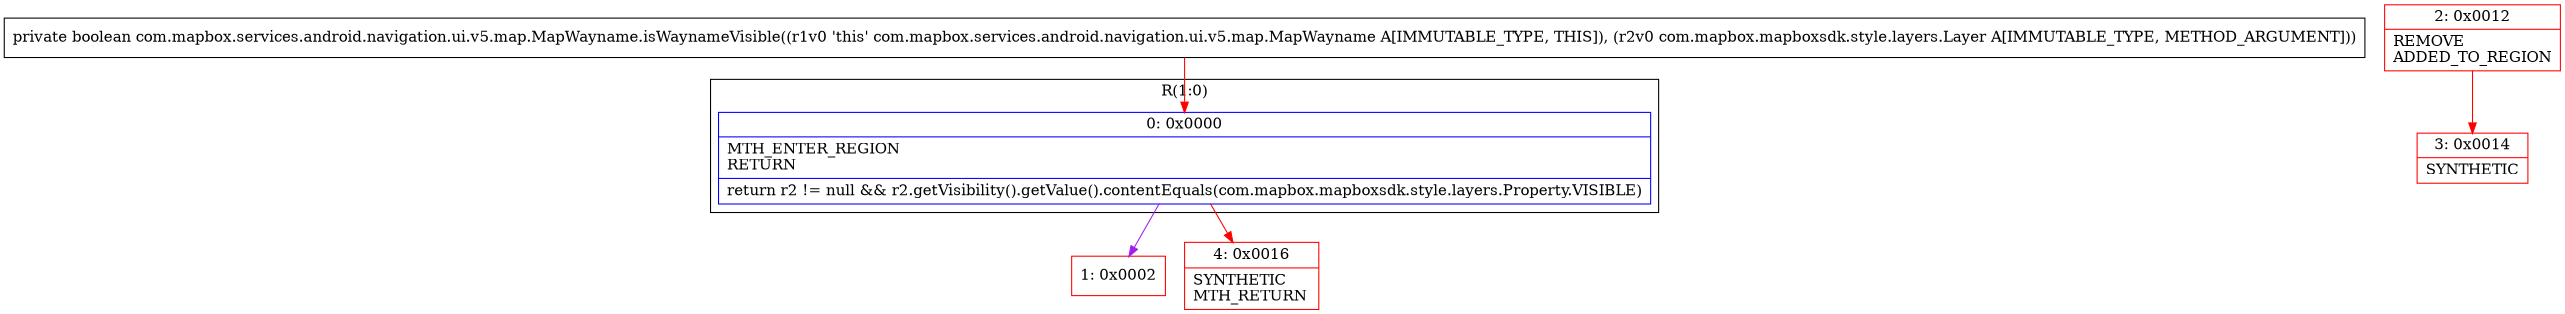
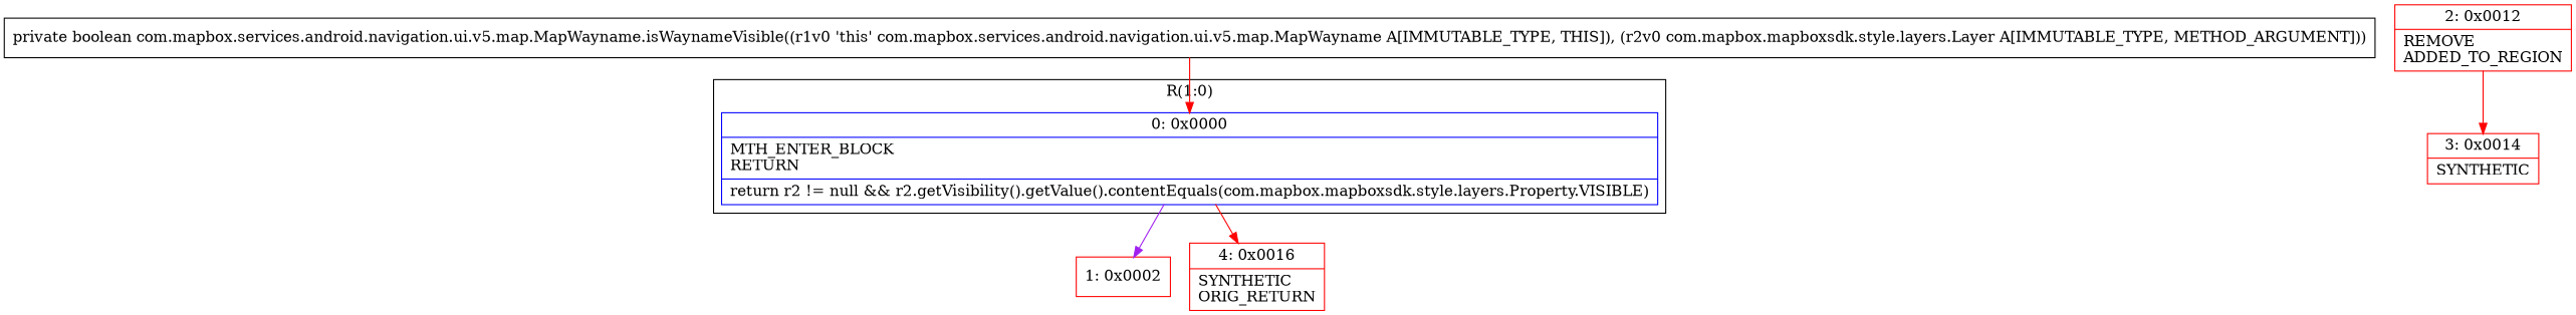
  digraph {
    node [color=red shape=record]
    edge [color=red]
-   n1 [color=blue label="{0\:\ 0x0000|MTH_ENTER_REGION\lRETURN\l|return r2 != null && r2.getVisibility().getValue().contentEquals(com.mapbox.mapboxsdk.style.layers.Property.VISIBLE)\l}"]
+   n1 [color=blue label="{0\:\ 0x0000|MTH_ENTER_BLOCK\lRETURN\l|return r2 != null && r2.getVisibility().getValue().contentEquals(com.mapbox.mapboxsdk.style.layers.Property.VISIBLE)\l}"]
    n2 [label="{1\:\ 0x0002}"]
-   n3 [label="{4\:\ 0x0016|SYNTHETIC\lMTH_RETURN\l}"]
+   n3 [label="{4\:\ 0x0016|SYNTHETIC\lORIG_RETURN\l}"]
    n4 [label="{2\:\ 0x0012|REMOVE\lADDED_TO_REGION\l}"]
    n5 [label="{3\:\ 0x0014|SYNTHETIC\l}"]
    n6 [label="{private boolean com.mapbox.services.android.navigation.ui.v5.map.MapWayname.isWaynameVisible((r1v0 'this' com.mapbox.services.android.navigation.ui.v5.map.MapWayname A[IMMUTABLE_TYPE, THIS]), (r2v0 com.mapbox.mapboxsdk.style.layers.Layer A[IMMUTABLE_TYPE, METHOD_ARGUMENT])) }" color=""]
    subgraph cluster_1 {
      label="R(1:0)"
      n1
    }
    n1 -> n2 [color=purple]
    n1 -> n3
    n4 -> n5
    n6 -> n1
  }
